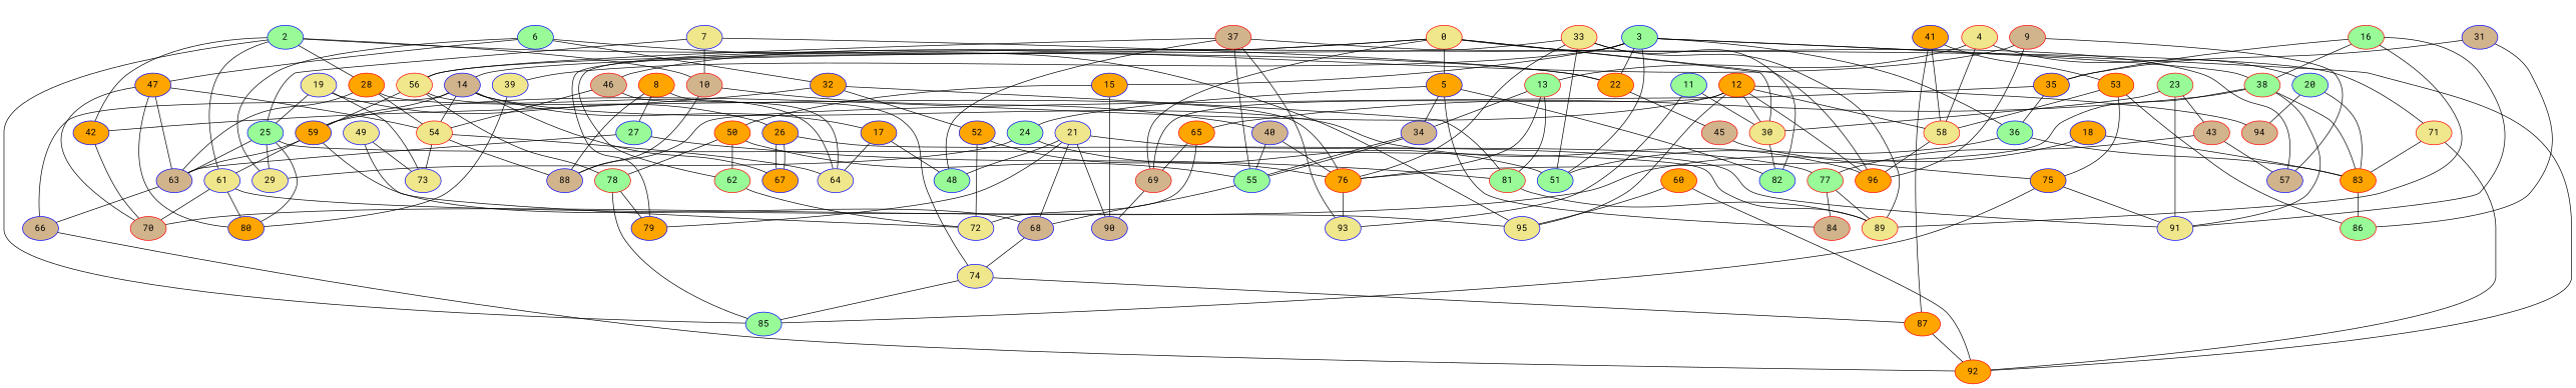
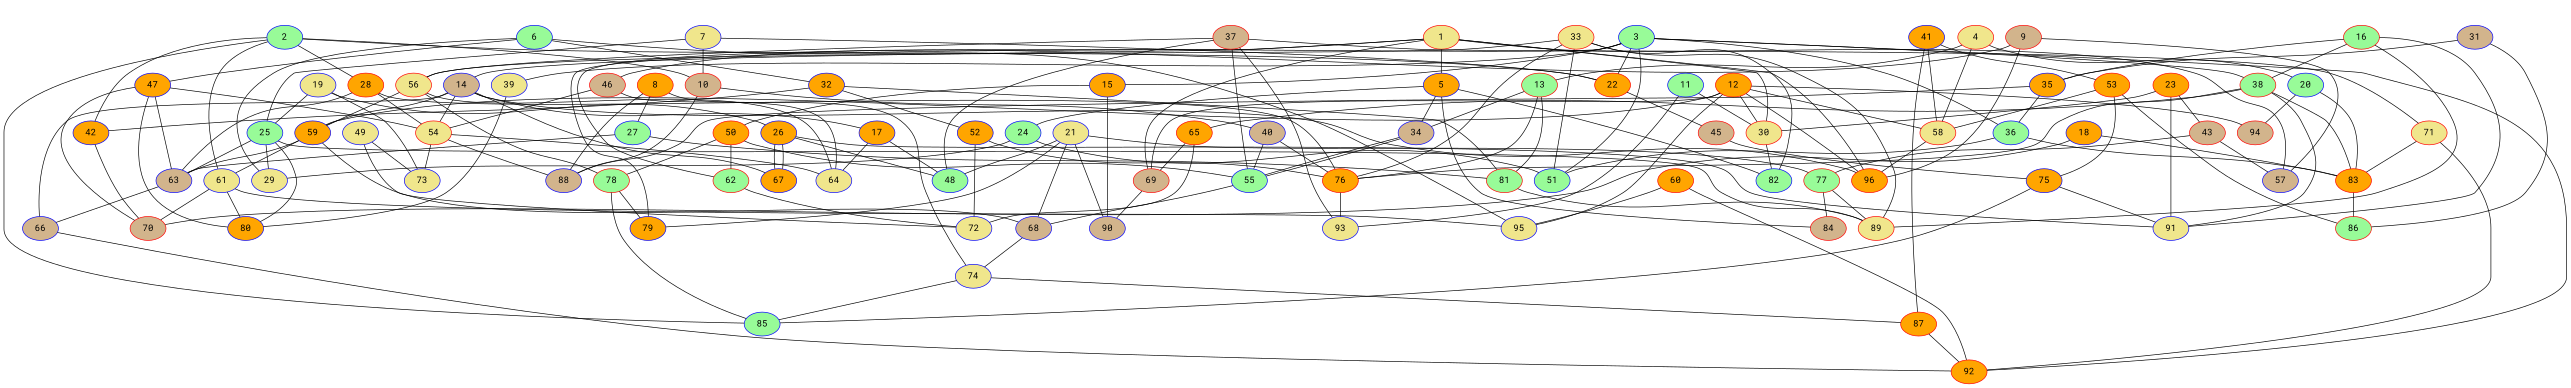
  graph {
    fontname="Roboto Mono"
    node [color=blue fillcolor=orange fontname="Roboto Mono" style=filled]
    edge [fontname="Roboto Mono"]
-   1 [color=red fillcolor=khaki label=0]
+   1 [color=red fillcolor=khaki]
    5
    14 [fillcolor=tan]
    30 [color=red fillcolor=khaki]
    57 [fillcolor=tan]
    69 [color=red fillcolor=tan]
    79
    96 [color=red]
    24 [fillcolor=palegreen]
    34 [fillcolor=tan]
    82 [fillcolor=palegreen]
    84 [color=red fillcolor=tan]
    59
    17
    54 [color=red fillcolor=khaki]
    66 [fillcolor=tan]
    67
    90 [fillcolor=tan]
    2 [fillcolor=palegreen]
    10 [color=red fillcolor=tan]
    22 [color=red]
    28 [color=red]
    42
    61 [fillcolor=khaki]
    85 [fillcolor=palegreen]
    88 [fillcolor=tan]
    40 [fillcolor=tan]
    45 [color=red fillcolor=tan]
    76 [color=red]
    63 [fillcolor=tan]
    70 [color=red fillcolor=tan]
    95 [fillcolor=khaki]
    80
    3 [fillcolor=palegreen]
    15
    36 [fillcolor=palegreen]
    38 [color=red fillcolor=palegreen]
    39 [fillcolor=khaki]
    51 [fillcolor=palegreen]
    62 [color=red fillcolor=palegreen]
    92 [color=red]
    50 [color=red]
    83 [color=red]
    91 [fillcolor=khaki]
    65 [color=red]
    72 [fillcolor=khaki]
    4 [color=red fillcolor=khaki]
    13 [color=red fillcolor=palegreen]
    20 [fillcolor=palegreen]
    58 [color=red fillcolor=khaki]
    81 [color=red fillcolor=palegreen]
    94 [color=red fillcolor=tan]
    29 [fillcolor=khaki]
    55 [fillcolor=palegreen]
    6 [fillcolor=palegreen]
    32
    47
    52
    7 [fillcolor=khaki]
    25 [fillcolor=palegreen]
    89 [color=red fillcolor=khaki]
    8 [color=red]
    27 [fillcolor=palegreen]
    74 [fillcolor=khaki]
    87 [color=red]
    9 [color=red fillcolor=tan]
    46 [color=red fillcolor=tan]
    64 [fillcolor=khaki]
    11 [fillcolor=palegreen]
    93 [fillcolor=khaki]
    12 [color=red]
    68 [fillcolor=tan]
    48 [fillcolor=palegreen]
    73 [fillcolor=khaki]
    78 [color=red fillcolor=palegreen]
    16 [color=red fillcolor=palegreen]
    35
    18
    86 [color=red fillcolor=palegreen]
    19 [fillcolor=khaki]
    26
    21 [fillcolor=khaki]
    77 [color=red fillcolor=palegreen]
    75
-   23 [color=red fillcolor=palegreen]
+   23 [color=red]
    43 [color=red fillcolor=tan]
    31 [fillcolor=tan]
    33 [color=red fillcolor=khaki]
    56 [color=red fillcolor=khaki]
    37 [color=red fillcolor=tan]
    71 [color=red fillcolor=khaki]
    41
    53 [color=red]
    49 [fillcolor=khaki]
    60 [color=red]
    1 -- 5
    1 -- 14
    1 -- 30
    1 -- 57
    1 -- 69
    1 -- 79
    1 -- 96
    5 -- 24
    5 -- 34
    5 -- 82
    5 -- 84
    14 -- 96
    14 -- 59
    14 -- 17
    14 -- 54
    14 -- 66
    14 -- 67
    30 -- 82
    69 -- 90
    24 -- 51
    24 -- 29
    34 -- 55
    34 -- 55
    59 -- 61
    59 -- 63
    59 -- 68
    17 -- 64
    17 -- 48
    54 -- 88
    54 -- 64
    54 -- 73
    66 -- 92
    2 -- 10
    2 -- 22
    2 -- 28
    2 -- 42
    2 -- 61
    2 -- 85
    10 -- 88
    10 -- 40
    22 -- 45
    28 -- 54
    28 -- 76
    28 -- 63
    42 -- 70
    61 -- 70
    61 -- 95
    61 -- 80
    40 -- 76
    40 -- 55
    45 -- 75
    76 -- 93
    63 -- 66
    3 -- 22
    3 -- 15
    3 -- 36
    3 -- 38
    3 -- 39
    3 -- 51
    3 -- 62
    3 -- 92
    15 -- 90
    15 -- 50
    36 -- 51
    36 -- 83
    38 -- 76
    38 -- 83
    38 -- 91
    38 -- 65
    39 -- 80
    62 -- 72
    50 -- 62
    50 -- 55
    50 -- 78
    83 -- 86
    65 -- 69
    65 -- 72
    4 -- 13
    4 -- 20
    4 -- 58
    13 -- 34
    13 -- 76
    13 -- 81
    20 -- 83
    20 -- 94
    58 -- 96
    81 -- 89
    55 -- 68
    6 -- 95
    6 -- 29
    6 -- 32
    6 -- 47
    32 -- 42
    32 -- 81
    32 -- 52
    47 -- 54
    47 -- 63
    47 -- 70
    47 -- 80
    52 -- 76
    52 -- 72
    7 -- 10
    7 -- 22
    7 -- 25
    25 -- 63
    25 -- 80
    25 -- 29
    25 -- 89
    8 -- 88
    8 -- 27
    8 -- 74
    27 -- 63
    27 -- 81
    74 -- 85
    74 -- 87
    87 -- 92
    9 -- 57
    9 -- 96
    9 -- 46
    46 -- 54
    46 -- 64
    11 -- 30
    11 -- 93
    12 -- 30
    12 -- 69
    12 -- 96
    12 -- 59
    12 -- 95
    12 -- 58
    12 -- 94
    68 -- 74
    78 -- 79
    78 -- 85
    16 -- 38
    16 -- 91
    16 -- 89
    16 -- 35
    35 -- 88
    35 -- 36
    18 -- 70
    18 -- 83
    19 -- 25
    19 -- 73
    19 -- 26
    26 -- 67
    26 -- 67
    26 -- 91
+   26 -- 48
    21 -- 79
    21 -- 90
    21 -- 68
    21 -- 48
    21 -- 77
    77 -- 84
    77 -- 89
    75 -- 85
    75 -- 91
    23 -- 30
    23 -- 91
    23 -- 43
    43 -- 57
    43 -- 77
    31 -- 35
    31 -- 86
    33 -- 82
    33 -- 76
    33 -- 51
    33 -- 89
    33 -- 56
    56 -- 59
    56 -- 64
    56 -- 78
    37 -- 55
    37 -- 93
    37 -- 48
    37 -- 56
    37 -- 71
    71 -- 92
    71 -- 83
    41 -- 58
    41 -- 87
    41 -- 53
    53 -- 58
    53 -- 86
    53 -- 75
    49 -- 72
    49 -- 73
    60 -- 95
    60 -- 92
  }
